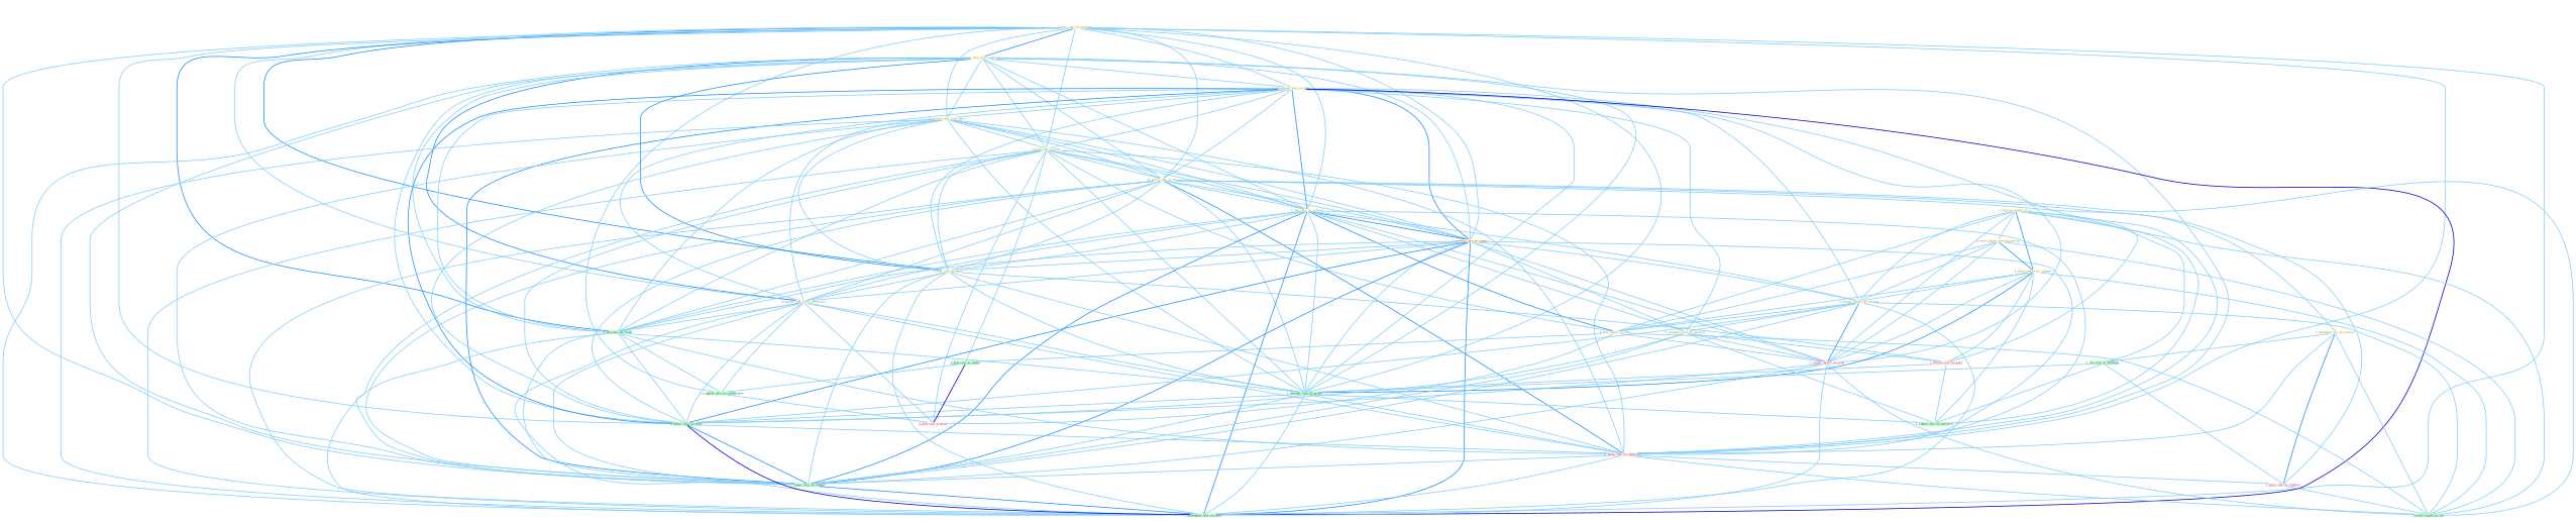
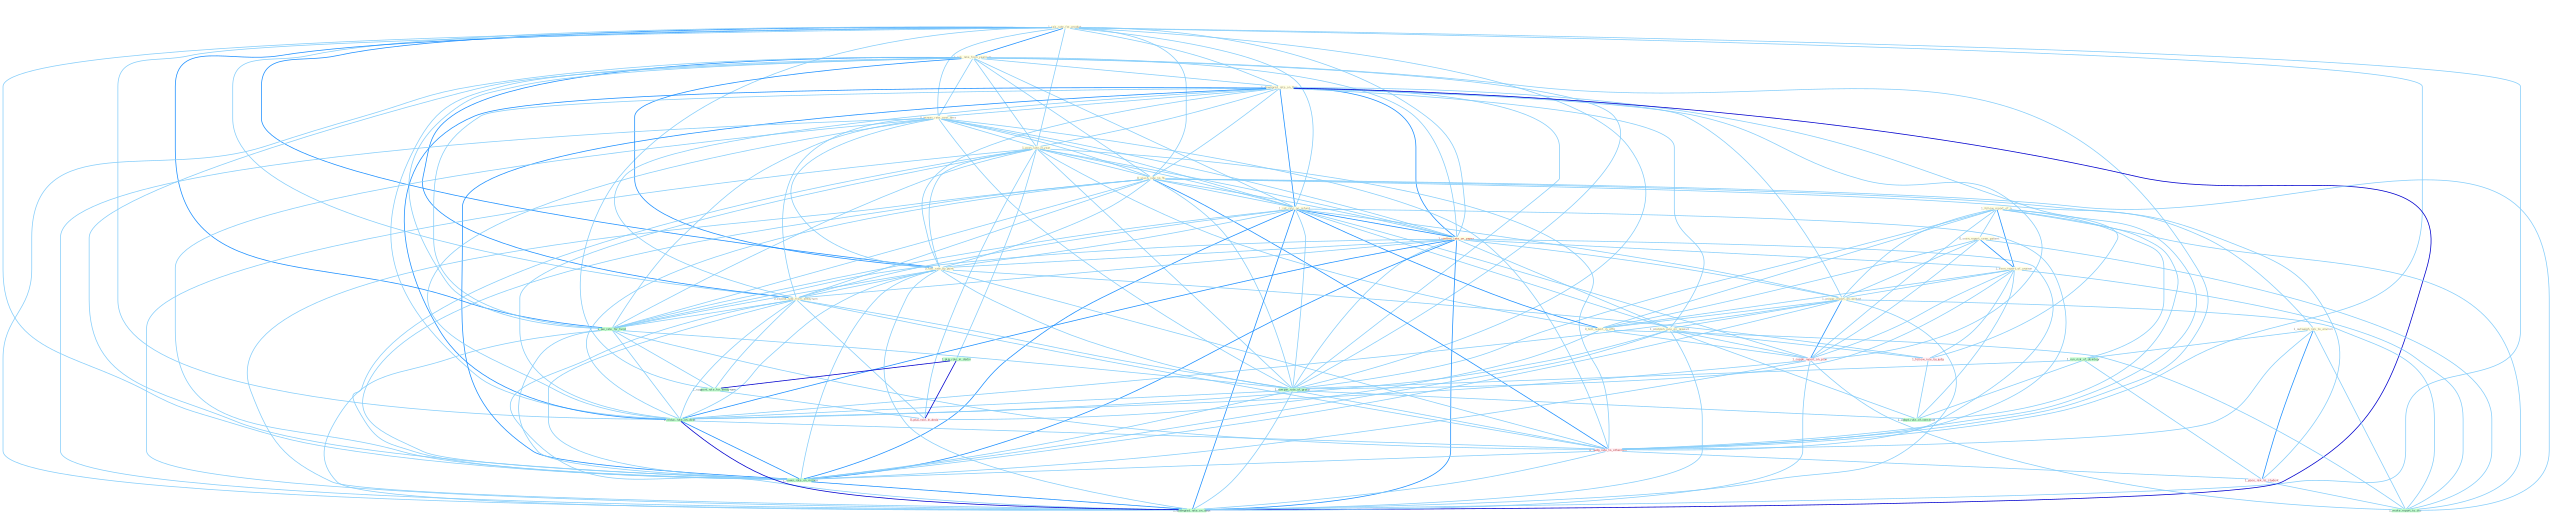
  graph {
    fontname=Nunito
    node [color="#ffffe0" fixedsize=true fontcolor="#8b7d6b" fontname=Nunito fontsize=4 shape=polygon style=filled]
    edge [color="#87cefa" fontname=Nunito w=1]
    "1_rais_rate_for_product " [height=.06 width=.5]
    "0_rais_rate_from_yearnum " [height=.06 width=.5]
    "1_downgrad_rate_on_firm " [height=.06 width=.5]
    "0_increas_rate_over_time " [height=.06 width=.5]
    "1_follow_report_of_a " [height=.06 width=.5]
    "1_post_rate_in_year " [height=.06 width=.5]
    "0_slash_rate_to_% " [height=.06 width=.5]
    "1_set_rate_on_refund " [height=.06 width=.5]
    "1_confirm_rate_on_paper " [fontcolor="#b22222" height=.06 width=.5]
-   "0_seen_report_among_patient " [height=.06 width=.5]
+   "0_seen_report_among_patient " [height=.06 width=.5 label="0_seen_report_seen_patient"]
    "0_rais_rate_by_point " [height=.06 width=.5]
    "1_seen_report_of_unawar " [height=.06 width=.5]
    "0_expect_rate_from_entitynam " [height=.06 width=.5]
    "1_outweigh_risk_to_environ " [height=.06 width=.5]
    "1_prepar_report_on_contact " [height=.06 width=.5]
    "0_tell_report_in_offic " [height=.06 width=.5]
    "1_postpon_rule_on_lawsuit " [height=.06 width=.5]
    "1_suppli_report_on_plan " [color="#fff0f5" fontcolor="#b22222" height=.06 width=.5]
    "1_follow_rule_by_judg " [color="#fff0f5" fontcolor="#b22222" height=.06 width=.5]
    "0_nudg_rate_to_othernum " [color="#fff0f5" fontcolor="#b22222" height=.06 width=.5]
    "1_pose_risk_to_student " [color="#fff0f5" fontcolor="#b22222" height=.06 width=.5]
    "0_plai_role_in_decis " [color="#fff0f5" fontcolor="#b22222" height=.06 width=.5]
    "1_pai_rate_for_fund " [color="#BDFCC9" fontcolor="#2f4f4f" height=.06 width=.5]
    "1_compar_rate_of_group " [color="#BDFCC9" fontcolor="#2f4f4f" height=.06 width=.5]
    "1_reduc_rate_on_debt " [color="#BDFCC9" fontcolor="#2f4f4f" height=.06 width=.5]
    "1_support_role_for_entitynam " [color="#BDFCC9" fontcolor="#2f4f4f" height=.06 width=.5]
    "1_lower_rate_on_million " [color="#BDFCC9" fontcolor="#2f4f4f" height=.06 width=.5]
    "1_downgrad_rate_on_debt " [color="#BDFCC9" fontcolor="#2f4f4f" height=.06 width=.5]
    "1_run_risk_of_disintegr " [color="#BDFCC9" fontcolor="#2f4f4f" height=.06 width=.5]
    "1_adopt_rule_of_construct " [color="#BDFCC9" fontcolor="#2f4f4f" height=.06 width=.5]
    "1_make_report_to_the " [color="#BDFCC9" fontcolor="#2f4f4f" height=.06 width=.5]
    "1_plai_role_in_declin " [color="#BDFCC9" fontcolor="#2f4f4f" height=.06 width=.5]
    subgraph sub_1 {
      "1_rais_rate_for_product "
      "0_rais_rate_from_yearnum "
      "1_downgrad_rate_on_firm "
      "0_increas_rate_over_time "
      "1_follow_report_of_a "
      "1_post_rate_in_year "
      "0_slash_rate_to_% "
      "1_set_rate_on_refund "
      "1_confirm_rate_on_paper "
      "0_seen_report_among_patient "
      "0_rais_rate_by_point "
      "1_seen_report_of_unawar "
      "0_expect_rate_from_entitynam "
      "1_outweigh_risk_to_environ "
      "1_prepar_report_on_contact "
      "0_tell_report_in_offic "
      "1_postpon_rule_on_lawsuit "
    }
    subgraph sub_2 {
      "1_suppli_report_on_plan "
      "1_follow_rule_by_judg "
      "0_nudg_rate_to_othernum "
      "1_pose_risk_to_student "
      "0_plai_role_in_decis "
    }
    "1_rais_rate_for_product " -- "0_rais_rate_from_yearnum " [color="#1e90ff" w=2]
    "1_rais_rate_for_product " -- "1_downgrad_rate_on_firm "
    "1_rais_rate_for_product " -- "0_increas_rate_over_time "
    "1_rais_rate_for_product " -- "1_post_rate_in_year "
    "1_rais_rate_for_product " -- "0_slash_rate_to_% "
    "1_rais_rate_for_product " -- "1_set_rate_on_refund "
    "1_rais_rate_for_product " -- "1_confirm_rate_on_paper "
    "1_rais_rate_for_product " -- "0_rais_rate_by_point " [color="#1e90ff" w=2]
    "1_rais_rate_for_product " -- "0_expect_rate_from_entitynam "
    "1_rais_rate_for_product " -- "0_nudg_rate_to_othernum "
    "1_rais_rate_for_product " -- "1_pai_rate_for_fund " [color="#1e90ff" w=2]
    "1_rais_rate_for_product " -- "1_compar_rate_of_group "
    "1_rais_rate_for_product " -- "1_reduc_rate_on_debt "
    "1_rais_rate_for_product " -- "1_support_role_for_entitynam "
    "1_rais_rate_for_product " -- "1_lower_rate_on_million "
    "1_rais_rate_for_product " -- "1_downgrad_rate_on_debt "
    "0_rais_rate_from_yearnum " -- "1_downgrad_rate_on_firm "
    "0_rais_rate_from_yearnum " -- "0_increas_rate_over_time "
    "0_rais_rate_from_yearnum " -- "1_post_rate_in_year "
    "0_rais_rate_from_yearnum " -- "0_slash_rate_to_% "
    "0_rais_rate_from_yearnum " -- "1_set_rate_on_refund "
    "0_rais_rate_from_yearnum " -- "1_confirm_rate_on_paper "
    "0_rais_rate_from_yearnum " -- "0_rais_rate_by_point " [color="#1e90ff" w=2]
    "0_rais_rate_from_yearnum " -- "0_expect_rate_from_entitynam " [color="#1e90ff" w=2]
    "0_rais_rate_from_yearnum " -- "0_nudg_rate_to_othernum "
    "0_rais_rate_from_yearnum " -- "1_pai_rate_for_fund "
    "0_rais_rate_from_yearnum " -- "1_compar_rate_of_group "
    "0_rais_rate_from_yearnum " -- "1_reduc_rate_on_debt "
    "0_rais_rate_from_yearnum " -- "1_lower_rate_on_million "
    "0_rais_rate_from_yearnum " -- "1_downgrad_rate_on_debt "
    "1_downgrad_rate_on_firm " -- "0_increas_rate_over_time "
    "1_downgrad_rate_on_firm " -- "1_post_rate_in_year "
    "1_downgrad_rate_on_firm " -- "0_slash_rate_to_% "
    "1_downgrad_rate_on_firm " -- "1_set_rate_on_refund " [color="#1e90ff" w=2]
    "1_downgrad_rate_on_firm " -- "1_confirm_rate_on_paper " [color="#1e90ff" w=2]
    "1_downgrad_rate_on_firm " -- "0_rais_rate_by_point "
    "1_downgrad_rate_on_firm " -- "0_expect_rate_from_entitynam "
    "1_downgrad_rate_on_firm " -- "1_prepar_report_on_contact "
    "1_downgrad_rate_on_firm " -- "1_postpon_rule_on_lawsuit "
    "1_downgrad_rate_on_firm " -- "1_suppli_report_on_plan "
    "1_downgrad_rate_on_firm " -- "0_nudg_rate_to_othernum "
    "1_downgrad_rate_on_firm " -- "1_pai_rate_for_fund "
    "1_downgrad_rate_on_firm " -- "1_compar_rate_of_group "
    "1_downgrad_rate_on_firm " -- "1_reduc_rate_on_debt " [color="#1e90ff" w=2]
    "1_downgrad_rate_on_firm " -- "1_lower_rate_on_million " [color="#1e90ff" w=2]
    "1_downgrad_rate_on_firm " -- "1_downgrad_rate_on_debt " [color="#0000cd" w=3]
    "0_increas_rate_over_time " -- "1_post_rate_in_year "
    "0_increas_rate_over_time " -- "0_slash_rate_to_% "
    "0_increas_rate_over_time " -- "1_set_rate_on_refund "
    "0_increas_rate_over_time " -- "1_confirm_rate_on_paper "
    "0_increas_rate_over_time " -- "0_rais_rate_by_point "
    "0_increas_rate_over_time " -- "0_expect_rate_from_entitynam "
    "0_increas_rate_over_time " -- "0_nudg_rate_to_othernum "
    "0_increas_rate_over_time " -- "1_pai_rate_for_fund "
    "0_increas_rate_over_time " -- "1_compar_rate_of_group "
    "0_increas_rate_over_time " -- "1_reduc_rate_on_debt "
    "0_increas_rate_over_time " -- "1_lower_rate_on_million "
    "0_increas_rate_over_time " -- "1_downgrad_rate_on_debt "
    "1_follow_report_of_a " -- "0_seen_report_among_patient "
    "1_follow_report_of_a " -- "1_seen_report_of_unawar " [color="#1e90ff" w=2]
    "1_follow_report_of_a " -- "1_prepar_report_on_contact "
    "1_follow_report_of_a " -- "0_tell_report_in_offic "
    "1_follow_report_of_a " -- "1_suppli_report_on_plan "
    "1_follow_report_of_a " -- "1_follow_rule_by_judg "
-   "1_follow_rule_by_judg " -- "1_compar_rate_of_group "
+   "1_follow_report_of_a " -- "1_compar_rate_of_group "
    "1_follow_report_of_a " -- "1_run_risk_of_disintegr "
    "1_follow_report_of_a " -- "1_adopt_rule_of_construct "
    "1_follow_report_of_a " -- "1_make_report_to_the "
    "1_post_rate_in_year " -- "0_slash_rate_to_% "
    "1_post_rate_in_year " -- "1_set_rate_on_refund "
    "1_post_rate_in_year " -- "1_confirm_rate_on_paper "
    "1_post_rate_in_year " -- "0_rais_rate_by_point "
    "1_post_rate_in_year " -- "0_tell_report_in_offic "
    "1_post_rate_in_year " -- "0_nudg_rate_to_othernum "
    "1_post_rate_in_year " -- "0_plai_role_in_decis "
    "1_post_rate_in_year " -- "1_pai_rate_for_fund "
    "1_post_rate_in_year " -- "1_compar_rate_of_group "
    "1_post_rate_in_year " -- "1_reduc_rate_on_debt "
    "1_post_rate_in_year " -- "1_lower_rate_on_million "
    "1_post_rate_in_year " -- "1_downgrad_rate_on_debt "
    "1_post_rate_in_year " -- "1_plai_role_in_declin "
    "0_slash_rate_to_% " -- "1_set_rate_on_refund "
    "0_slash_rate_to_% " -- "1_confirm_rate_on_paper "
    "0_slash_rate_to_% " -- "0_rais_rate_by_point "
    "0_slash_rate_to_% " -- "0_expect_rate_from_entitynam "
    "0_slash_rate_to_% " -- "1_outweigh_risk_to_environ "
    "0_slash_rate_to_% " -- "0_nudg_rate_to_othernum " [color="#1e90ff" w=2]
    "0_slash_rate_to_% " -- "1_pose_risk_to_student "
    "0_slash_rate_to_% " -- "1_pai_rate_for_fund "
    "0_slash_rate_to_% " -- "1_compar_rate_of_group "
    "0_slash_rate_to_% " -- "1_reduc_rate_on_debt "
    "0_slash_rate_to_% " -- "1_lower_rate_on_million "
    "0_slash_rate_to_% " -- "1_downgrad_rate_on_debt "
    "0_slash_rate_to_% " -- "1_make_report_to_the "
    "1_set_rate_on_refund " -- "1_confirm_rate_on_paper " [color="#1e90ff" w=2]
    "1_set_rate_on_refund " -- "0_rais_rate_by_point "
    "1_set_rate_on_refund " -- "0_expect_rate_from_entitynam "
    "1_set_rate_on_refund " -- "1_prepar_report_on_contact "
    "1_set_rate_on_refund " -- "0_tell_report_in_offic " [color="#1e90ff" w=2]
    "1_set_rate_on_refund " -- "1_postpon_rule_on_lawsuit "
    "1_set_rate_on_refund " -- "1_suppli_report_on_plan "
    "1_set_rate_on_refund " -- "0_nudg_rate_to_othernum "
    "1_set_rate_on_refund " -- "1_pai_rate_for_fund "
    "1_set_rate_on_refund " -- "1_compar_rate_of_group "
    "1_set_rate_on_refund " -- "1_lower_rate_on_million " [color="#1e90ff" w=2]
    "1_set_rate_on_refund " -- "1_downgrad_rate_on_debt " [color="#1e90ff" w=2]
    "1_confirm_rate_on_paper " -- "0_rais_rate_by_point "
    "1_confirm_rate_on_paper " -- "0_expect_rate_from_entitynam "
    "1_confirm_rate_on_paper " -- "1_prepar_report_on_contact "
    "1_confirm_rate_on_paper " -- "1_postpon_rule_on_lawsuit "
-   "1_confirm_rate_on_paper " -- "1_suppli_report_on_plan "
+   "1_confirm_rate_on_paper " -- "1_seen_report_of_unawar "
    "1_confirm_rate_on_paper " -- "0_nudg_rate_to_othernum "
    "1_confirm_rate_on_paper " -- "1_pai_rate_for_fund "
    "1_confirm_rate_on_paper " -- "1_compar_rate_of_group "
    "1_confirm_rate_on_paper " -- "1_reduc_rate_on_debt " [color="#1e90ff" w=2]
    "1_confirm_rate_on_paper " -- "1_lower_rate_on_million " [color="#1e90ff" w=2]
    "1_confirm_rate_on_paper " -- "1_downgrad_rate_on_debt " [color="#1e90ff" w=2]
    "0_seen_report_among_patient " -- "1_seen_report_of_unawar " [color="#1e90ff" w=2]
    "0_seen_report_among_patient " -- "1_prepar_report_on_contact "
    "0_seen_report_among_patient " -- "0_tell_report_in_offic "
    "0_seen_report_among_patient " -- "1_suppli_report_on_plan "
    "0_seen_report_among_patient " -- "1_make_report_to_the "
    "0_rais_rate_by_point " -- "0_expect_rate_from_entitynam "
    "0_rais_rate_by_point " -- "1_follow_rule_by_judg "
    "0_rais_rate_by_point " -- "0_nudg_rate_to_othernum "
+   "0_rais_rate_by_point " -- "1_pai_rate_for_fund "
    "0_rais_rate_by_point " -- "1_compar_rate_of_group "
+   "0_rais_rate_by_point " -- "1_reduc_rate_on_debt "
    "0_rais_rate_by_point " -- "1_lower_rate_on_million "
    "0_rais_rate_by_point " -- "1_downgrad_rate_on_debt "
    "1_seen_report_of_unawar " -- "1_prepar_report_on_contact "
    "1_seen_report_of_unawar " -- "0_tell_report_in_offic "
    "1_seen_report_of_unawar " -- "1_suppli_report_on_plan "
    "1_seen_report_of_unawar " -- "1_follow_rule_by_judg "
-   "1_seen_report_of_unawar " -- "1_compar_rate_of_group " [color="#1e90ff"]
+   "1_seen_report_of_unawar " -- "1_compar_rate_of_group "
    "1_seen_report_of_unawar " -- "1_adopt_rule_of_construct "
    "1_seen_report_of_unawar " -- "1_make_report_to_the "
    "0_expect_rate_from_entitynam " -- "0_nudg_rate_to_othernum "
    "0_expect_rate_from_entitynam " -- "1_pai_rate_for_fund "
    "0_expect_rate_from_entitynam " -- "1_compar_rate_of_group "
    "0_expect_rate_from_entitynam " -- "1_reduc_rate_on_debt "
    "0_expect_rate_from_entitynam " -- "1_support_role_for_entitynam "
    "0_expect_rate_from_entitynam " -- "1_lower_rate_on_million "
    "0_expect_rate_from_entitynam " -- "1_downgrad_rate_on_debt "
    "1_outweigh_risk_to_environ " -- "0_nudg_rate_to_othernum "
    "1_outweigh_risk_to_environ " -- "1_pose_risk_to_student " [color="#1e90ff" w=2]
    "1_outweigh_risk_to_environ " -- "1_run_risk_of_disintegr "
    "1_outweigh_risk_to_environ " -- "1_make_report_to_the "
    "1_prepar_report_on_contact " -- "0_tell_report_in_offic "
    "1_prepar_report_on_contact " -- "1_postpon_rule_on_lawsuit "
    "1_prepar_report_on_contact " -- "1_suppli_report_on_plan " [color="#1e90ff" w=2]
    "1_prepar_report_on_contact " -- "1_reduc_rate_on_debt "
    "1_prepar_report_on_contact " -- "1_lower_rate_on_million "
    "1_prepar_report_on_contact " -- "1_downgrad_rate_on_debt "
    "1_prepar_report_on_contact " -- "1_make_report_to_the "
    "0_tell_report_in_offic " -- "1_suppli_report_on_plan "
    "0_tell_report_in_offic " -- "0_plai_role_in_decis "
    "0_tell_report_in_offic " -- "1_make_report_to_the "
-   "0_tell_report_in_offic " -- "1_plai_role_in_declin "
    "1_postpon_rule_on_lawsuit " -- "1_suppli_report_on_plan "
    "1_postpon_rule_on_lawsuit " -- "1_follow_rule_by_judg "
    "1_postpon_rule_on_lawsuit " -- "1_reduc_rate_on_debt "
    "1_postpon_rule_on_lawsuit " -- "1_lower_rate_on_million "
+   "1_postpon_rule_on_lawsuit " -- "1_downgrad_rate_on_debt "
    "1_postpon_rule_on_lawsuit " -- "1_adopt_rule_of_construct "
    "1_suppli_report_on_plan " -- "1_reduc_rate_on_debt "
    "1_suppli_report_on_plan " -- "1_lower_rate_on_million "
    "1_suppli_report_on_plan " -- "1_downgrad_rate_on_debt "
    "1_suppli_report_on_plan " -- "1_make_report_to_the "
    "1_follow_rule_by_judg " -- "1_adopt_rule_of_construct "
    "0_nudg_rate_to_othernum " -- "1_pose_risk_to_student "
    "0_nudg_rate_to_othernum " -- "1_lower_rate_on_million "
    "0_nudg_rate_to_othernum " -- "1_downgrad_rate_on_debt "
-   "0_nudg_rate_to_othernum " -- "1_make_report_to_the "
    "1_pose_risk_to_student " -- "1_make_report_to_the "
    "0_plai_role_in_decis " -- "0_expect_rate_from_entitynam "
    "1_pai_rate_for_fund " -- "0_nudg_rate_to_othernum "
    "1_pai_rate_for_fund " -- "1_compar_rate_of_group "
    "1_pai_rate_for_fund " -- "1_reduc_rate_on_debt "
    "1_pai_rate_for_fund " -- "1_support_role_for_entitynam "
    "1_pai_rate_for_fund " -- "1_lower_rate_on_million "
    "1_pai_rate_for_fund " -- "1_downgrad_rate_on_debt "
    "1_compar_rate_of_group " -- "0_nudg_rate_to_othernum "
    "1_compar_rate_of_group " -- "1_reduc_rate_on_debt "
    "1_compar_rate_of_group " -- "1_lower_rate_on_million "
    "1_compar_rate_of_group " -- "1_downgrad_rate_on_debt "
    "1_compar_rate_of_group " -- "1_adopt_rule_of_construct "
    "1_reduc_rate_on_debt " -- "0_nudg_rate_to_othernum "
    "1_reduc_rate_on_debt " -- "1_lower_rate_on_million " [color="#1e90ff" w=2]
    "1_reduc_rate_on_debt " -- "1_downgrad_rate_on_debt " [color="#0000cd" w=3]
    "1_support_role_for_entitynam " -- "0_plai_role_in_decis "
    "1_lower_rate_on_million " -- "1_downgrad_rate_on_debt " [color="#1e90ff" w=2]
    "1_run_risk_of_disintegr " -- "1_pose_risk_to_student "
    "1_run_risk_of_disintegr " -- "1_compar_rate_of_group "
    "1_run_risk_of_disintegr " -- "1_adopt_rule_of_construct "
    "1_plai_role_in_declin " -- "0_plai_role_in_decis " [color="#0000cd" w=3]
-   "1_plai_role_in_declin " -- "1_support_role_for_entitynam "
+   "1_plai_role_in_declin " -- "1_support_role_for_entitynam " [color="#0000cd"]
  }
